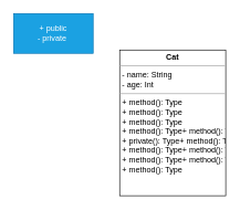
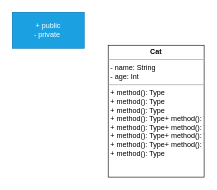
  <mxCell id="0" />
  <mxCell id="1" parent="0" />
- <mxCell id="2" value="&lt;p style=&quot;margin: 0px ; margin-top: 4px ; text-align: center&quot;&gt;&lt;b&gt;Cat&lt;/b&gt;&lt;/p&gt;&lt;hr size=&quot;1&quot;&gt;&lt;p style=&quot;margin: 0px ; margin-left: 4px&quot;&gt;- name: String&lt;/p&gt;&lt;p style=&quot;margin: 0px ; margin-left: 4px&quot;&gt;- age: Int&amp;nbsp;&lt;br&gt;&lt;/p&gt;&lt;hr size=&quot;1&quot;&gt;&lt;p style=&quot;margin: 0px ; margin-left: 4px&quot;&gt;+ method(): Type&lt;/p&gt;&lt;p style=&quot;margin: 0px ; margin-left: 4px&quot;&gt;+ method(): Type&lt;br&gt;&lt;/p&gt;&lt;p style=&quot;margin: 0px 0px 0px 4px&quot;&gt;+ method(): Type&lt;/p&gt;&lt;p style=&quot;margin: 0px 0px 0px 4px&quot;&gt;+ method(): Type&lt;span&gt;+ method(): Type&lt;/span&gt;&lt;/p&gt;&lt;p style=&quot;margin: 0px 0px 0px 4px&quot;&gt;+ private(): Type&lt;span&gt;+ method(): Type&lt;/span&gt;&lt;/p&gt;&lt;p style=&quot;margin: 0px 0px 0px 4px&quot;&gt;+ method(): Type&lt;span&gt;+ method(): Type&lt;/span&gt;&lt;/p&gt;&lt;p style=&quot;margin: 0px 0px 0px 4px&quot;&gt;+ method(): Type&lt;span&gt;+ method(): Type&lt;/span&gt;&lt;/p&gt;&lt;p style=&quot;margin: 0px 0px 0px 4px&quot;&gt;+ method(): Type&lt;/p&gt;" style="verticalAlign=top;align=left;overflow=fill;fontSize=12;fontFamily=Helvetica;html=1;" vertex="1" parent="1"><mxGeometry x="180" y="75" width="160" height="220" as="geometry" /></mxCell>
+ <mxCell id="2" value="&lt;p style=&quot;margin: 0px ; margin-top: 4px ; text-align: center&quot;&gt;&lt;b&gt;Cat&lt;/b&gt;&lt;/p&gt;&lt;hr size=&quot;1&quot;&gt;&lt;p style=&quot;margin: 0px ; margin-left: 4px&quot;&gt;- name: String&lt;/p&gt;&lt;p style=&quot;margin: 0px ; margin-left: 4px&quot;&gt;- age: Int&amp;nbsp;&lt;br&gt;&lt;/p&gt;&lt;hr size=&quot;1&quot;&gt;&lt;p style=&quot;margin: 0px ; margin-left: 4px&quot;&gt;+ method(): Type&lt;/p&gt;&lt;p style=&quot;margin: 0px ; margin-left: 4px&quot;&gt;+ method(): Type&lt;br&gt;&lt;/p&gt;&lt;p style=&quot;margin: 0px 0px 0px 4px&quot;&gt;+ method(): Type&lt;/p&gt;&lt;p style=&quot;margin: 0px 0px 0px 4px&quot;&gt;+ method(): Type&lt;span&gt;+ method(): Type&lt;/span&gt;&lt;/p&gt;&lt;p style=&quot;margin: 0px 0px 0px 4px&quot;&gt;+ method(): Type&lt;span&gt;+ method(): Type&lt;/span&gt;&lt;/p&gt;&lt;p style=&quot;margin: 0px 0px 0px 4px&quot;&gt;+ method(): Type&lt;span&gt;+ method(): Type&lt;/span&gt;&lt;/p&gt;&lt;p style=&quot;margin: 0px 0px 0px 4px&quot;&gt;+ method(): Type&lt;span&gt;+ method(): Type&lt;/span&gt;&lt;/p&gt;&lt;p style=&quot;margin: 0px 0px 0px 4px&quot;&gt;+ method(): Type&lt;/p&gt;" style="verticalAlign=top;align=left;overflow=fill;fontSize=12;fontFamily=Helvetica;html=1;" vertex="1" parent="1"><mxGeometry x="180" y="75" width="160" height="220" as="geometry" /></mxCell>
  <mxCell id="3" value="+ public&lt;br&gt;- private&amp;nbsp;" style="rounded=0;whiteSpace=wrap;html=1;fillColor=#1ba1e2;fontColor=#ffffff;strokeColor=#006EAF;" vertex="1" parent="1"><mxGeometry x="20" y="20" width="120" height="60" as="geometry" /></mxCell>
